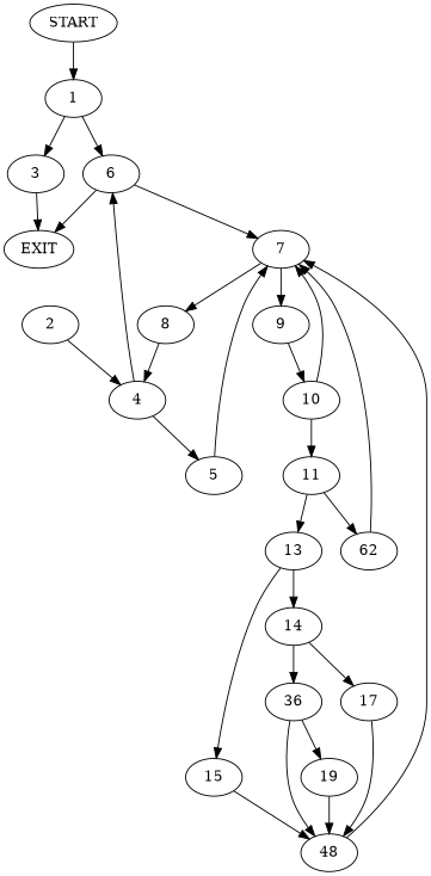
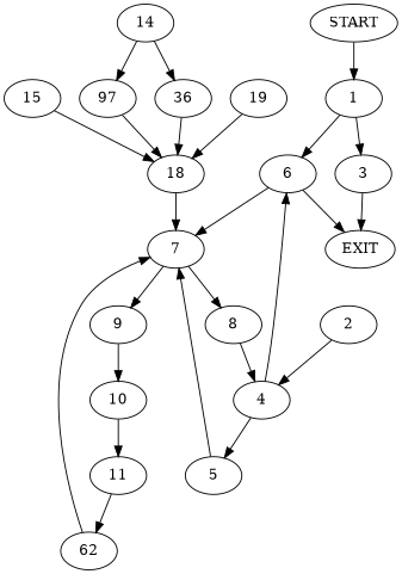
  digraph {
    n1 [label=START]
    1
    3
    6
    n5 [label=EXIT]
    2
    4
    5
    7
    8
    9
    10
    11
    n14 [label=62]
-   13
    14
    15
    n18 [label=36]
-   17
-   18 [label=48]
+   17 [label=97]
+   18
    19
    n1 -> 1
    1 -> 3
    1 -> 6
    3 -> n5
    6 -> n5
    6 -> 7
    2 -> 4
    4 -> 6
    4 -> 5
    5 -> 7
    7 -> 8
    7 -> 9
    8 -> 4
    9 -> 10
-   10 -> 7
    10 -> 11
    11 -> n14
-   11 -> 13
    n14 -> 7
-   13 -> 14
-   13 -> 15
    14 -> n18
    14 -> 17
    15 -> 18
    n18 -> 18
-   n18 -> 19
    17 -> 18
    18 -> 7
    19 -> 18
  }
